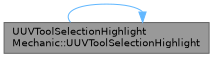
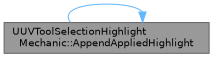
  digraph {
    rankdir=LR
-   n1 [color=gray40 fillcolor=grey60 fontcolor=black fontname=Helvetica fontsize=10 height=0.2 label="UUVToolSelectionHighlight\lMechanic::UUVToolSelectionHighlight" shape=box style=filled width=0.4]
+   n1 [color=gray40 fillcolor=grey60 fontcolor=black fontname=Helvetica fontsize=10 height=0.2 label="UUVToolSelectionHighlight\lMechanic::AppendAppliedHighlight" shape=box style=filled width=0.4]
    n1 -> n1 [color=steelblue1 fontname=Helvetica fontsize=10 labelfontname=Helvetica labelfontsize=10 style=solid]
  }
